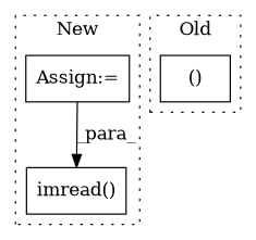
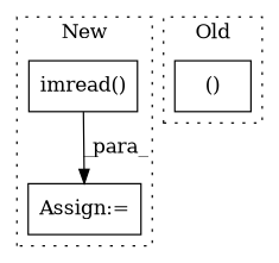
  digraph {
    node [shape=box]
    n1 [a=75 l="11,1" label="imread()" s="1376,1431"]
    n2 [a=68 l=3 label="Assign:=" s=1373]
    n3 [a=54 l=16 label="()" s=1085]
    subgraph cluster_1 {
      label=New
      style=dotted
      n1
      n2
    }
    subgraph cluster_2 {
      label=Old
      style=dotted
      n3
    }
-   n2 -> n1 [label=_para_]
+   n1 -> n2 [label=_para_]
  }
